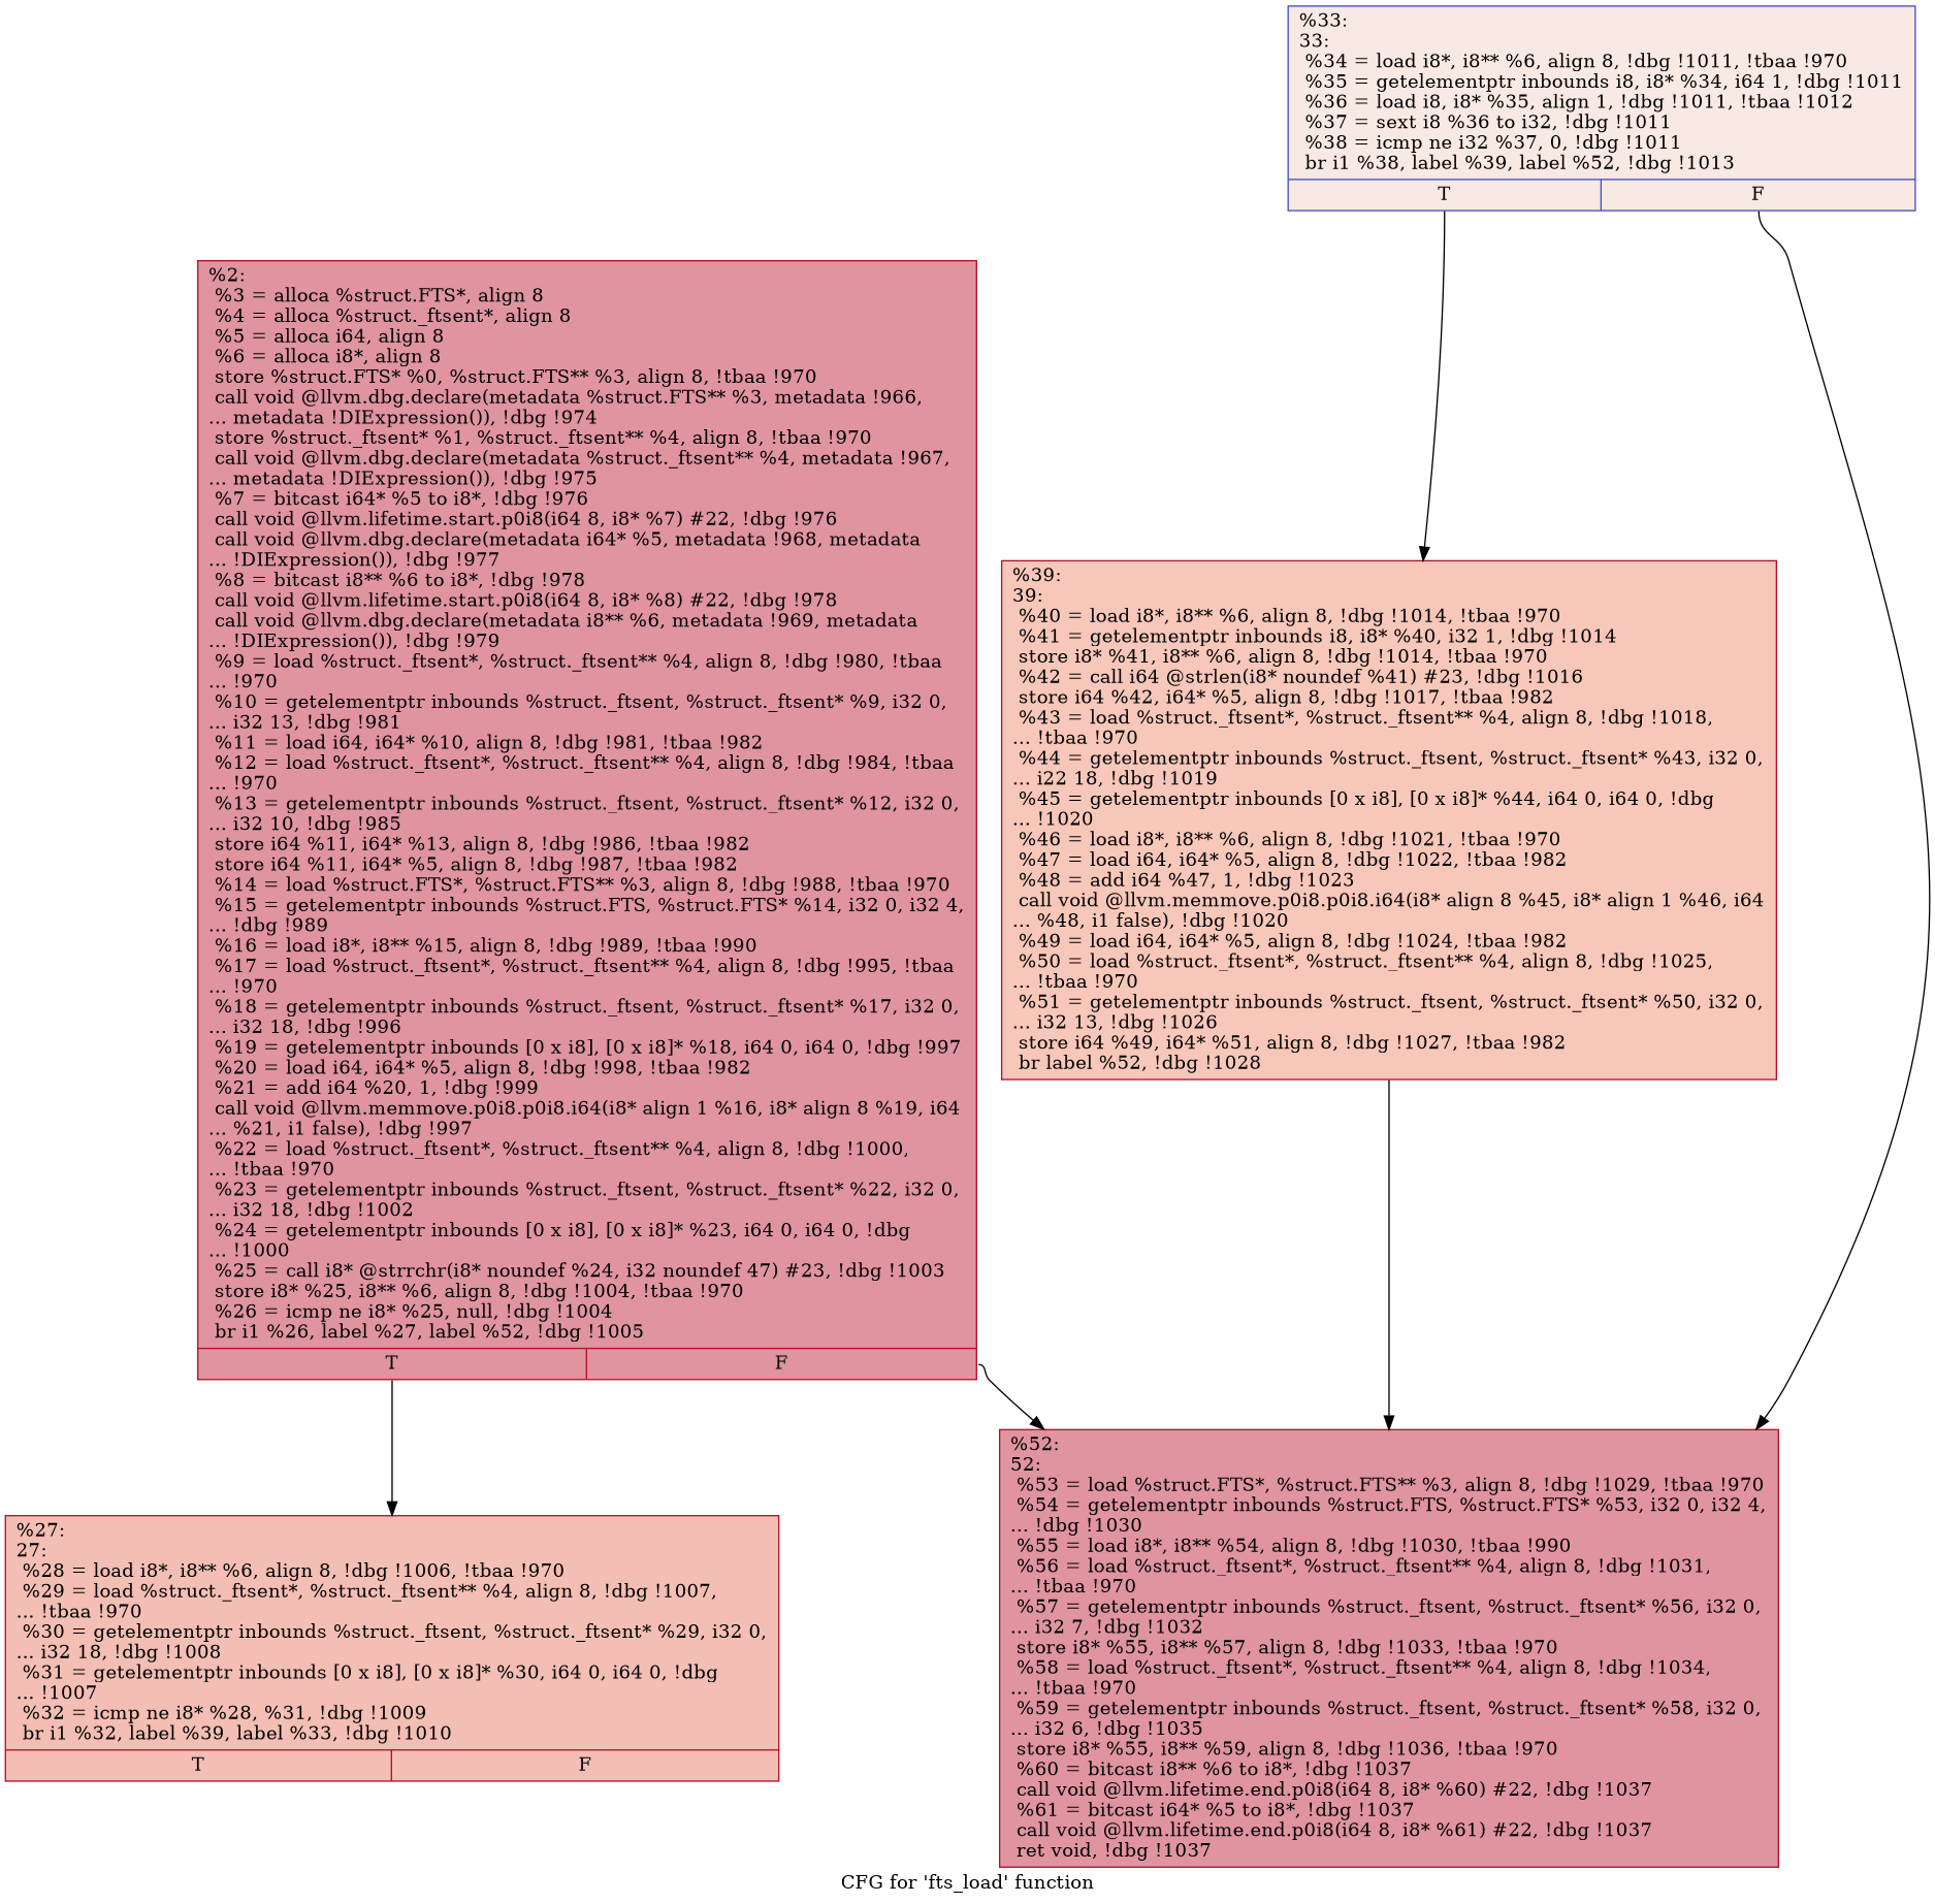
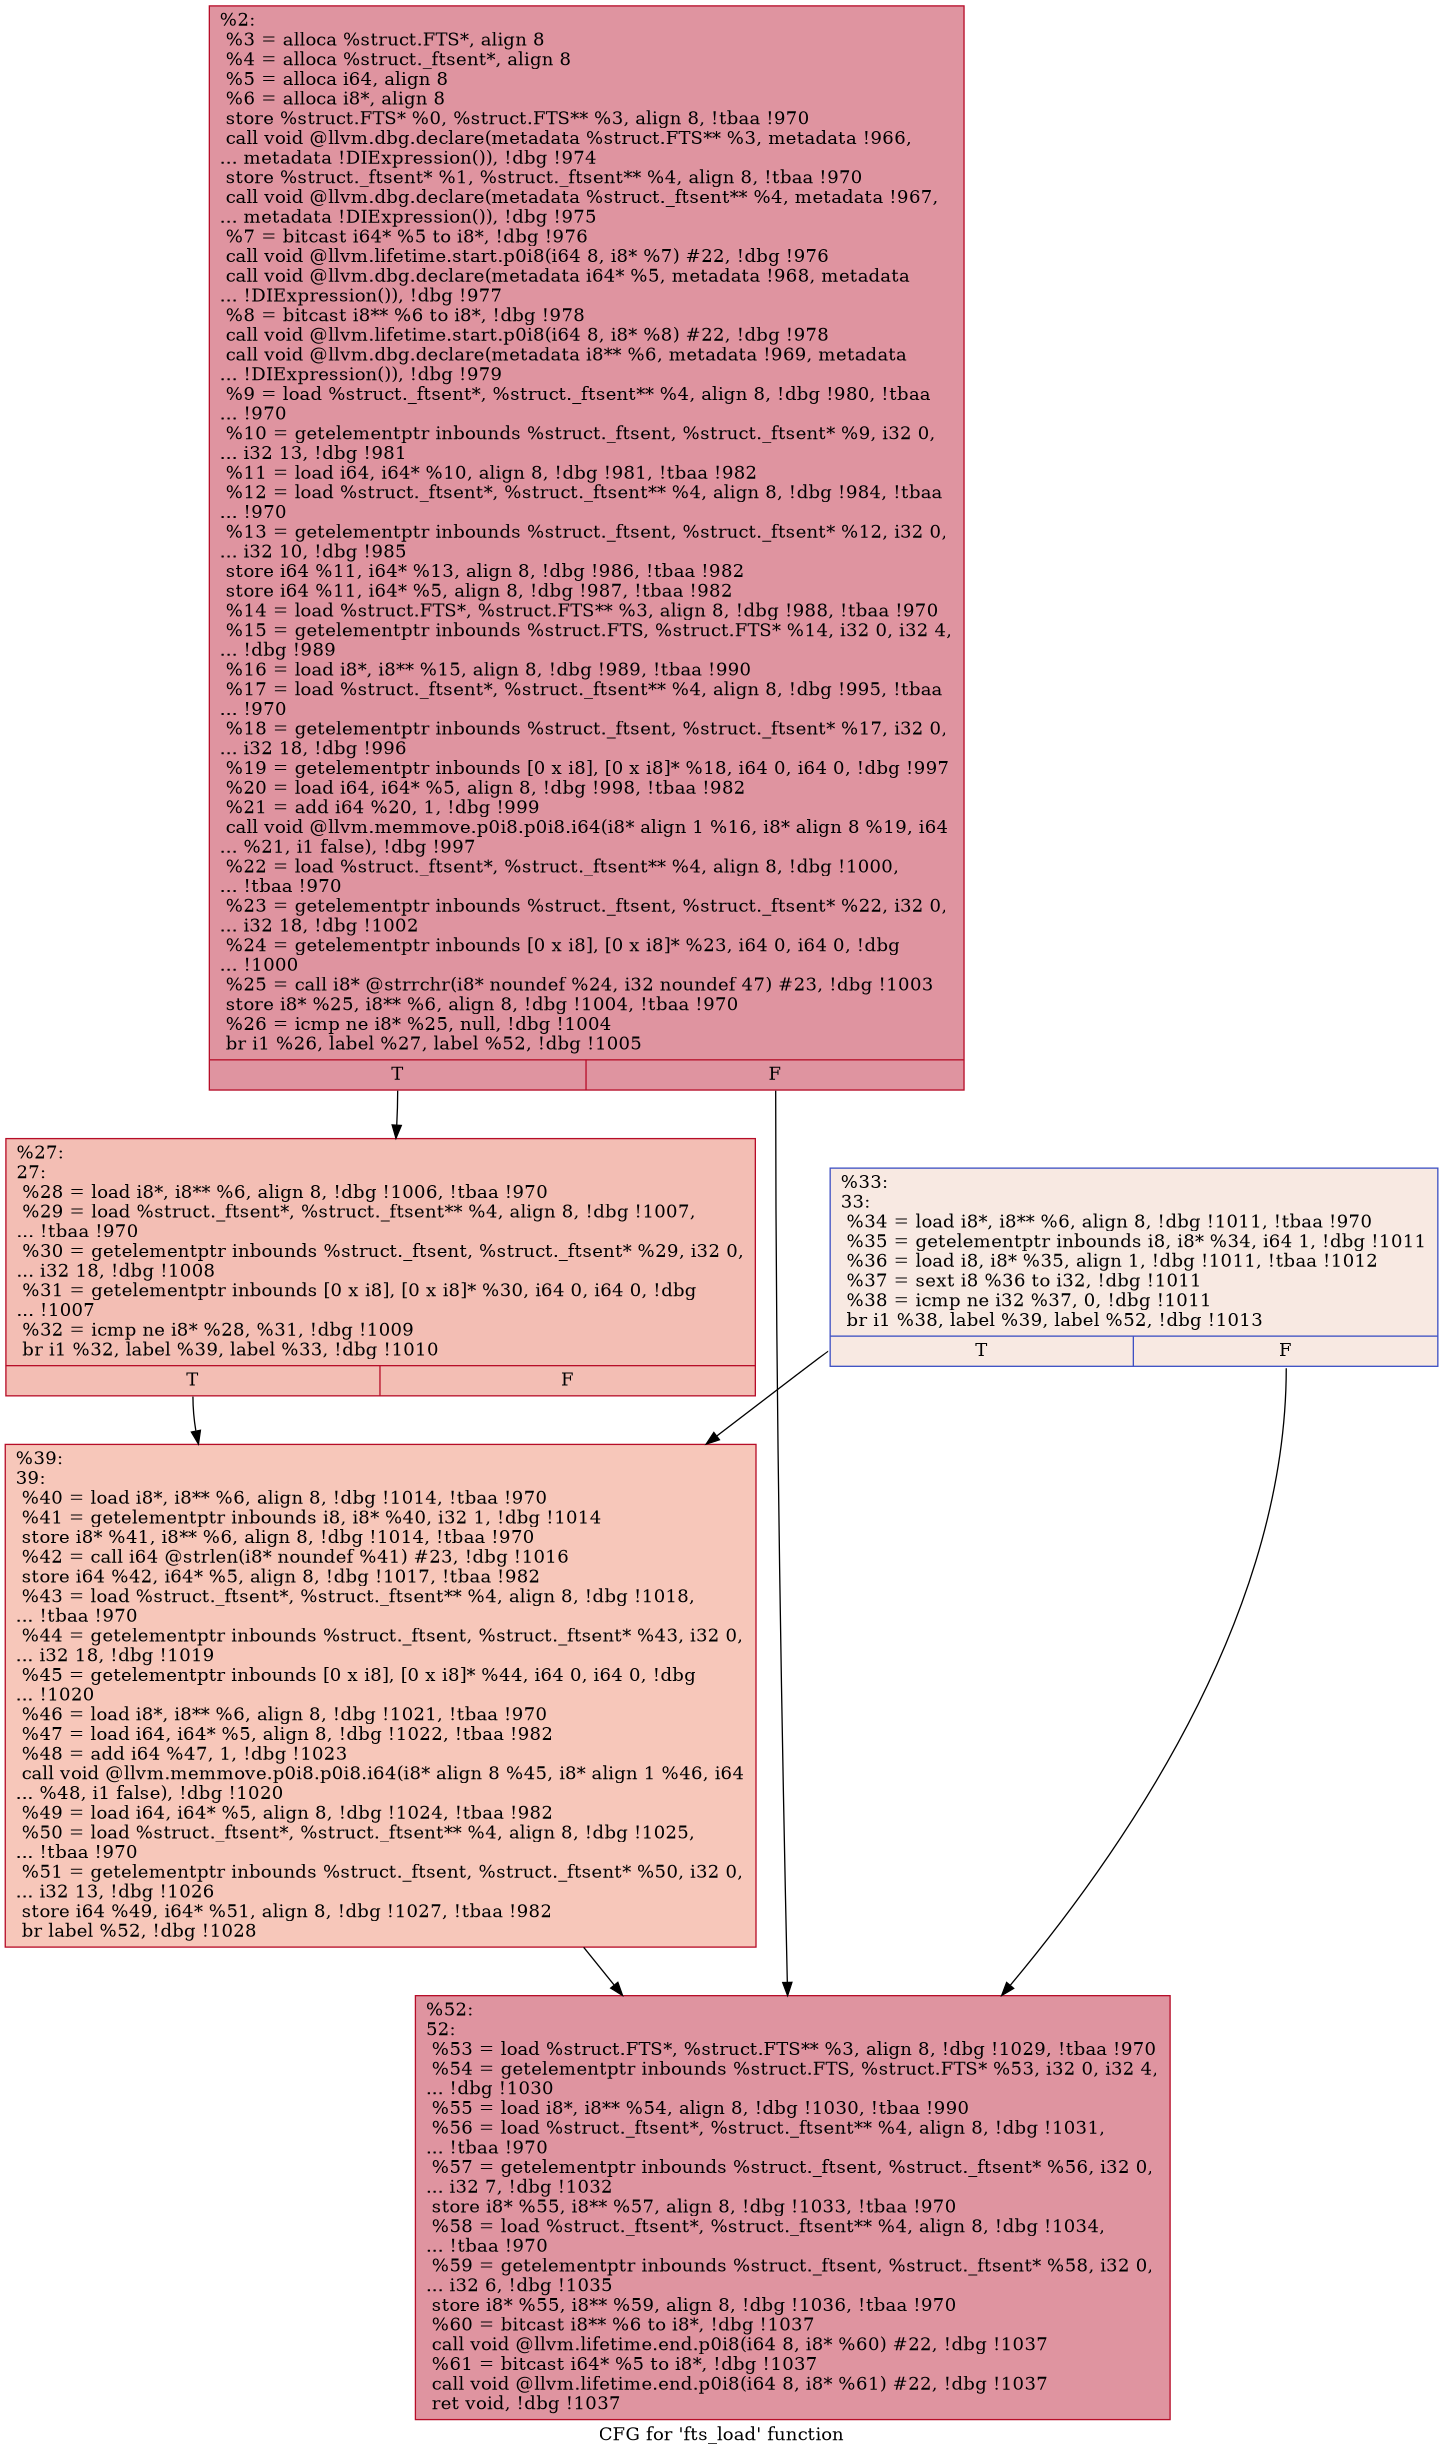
  digraph {
    label="CFG for 'fts_load' function"
    node [color="#b70d28ff" fillcolor="#b70d2870" shape=record style=filled]
    edge [tailport=s0]
    n1 [label="{%2:\l  %3 = alloca %struct.FTS*, align 8\l  %4 = alloca %struct._ftsent*, align 8\l  %5 = alloca i64, align 8\l  %6 = alloca i8*, align 8\l  store %struct.FTS* %0, %struct.FTS** %3, align 8, !tbaa !970\l  call void @llvm.dbg.declare(metadata %struct.FTS** %3, metadata !966,\l... metadata !DIExpression()), !dbg !974\l  store %struct._ftsent* %1, %struct._ftsent** %4, align 8, !tbaa !970\l  call void @llvm.dbg.declare(metadata %struct._ftsent** %4, metadata !967,\l... metadata !DIExpression()), !dbg !975\l  %7 = bitcast i64* %5 to i8*, !dbg !976\l  call void @llvm.lifetime.start.p0i8(i64 8, i8* %7) #22, !dbg !976\l  call void @llvm.dbg.declare(metadata i64* %5, metadata !968, metadata\l... !DIExpression()), !dbg !977\l  %8 = bitcast i8** %6 to i8*, !dbg !978\l  call void @llvm.lifetime.start.p0i8(i64 8, i8* %8) #22, !dbg !978\l  call void @llvm.dbg.declare(metadata i8** %6, metadata !969, metadata\l... !DIExpression()), !dbg !979\l  %9 = load %struct._ftsent*, %struct._ftsent** %4, align 8, !dbg !980, !tbaa\l... !970\l  %10 = getelementptr inbounds %struct._ftsent, %struct._ftsent* %9, i32 0,\l... i32 13, !dbg !981\l  %11 = load i64, i64* %10, align 8, !dbg !981, !tbaa !982\l  %12 = load %struct._ftsent*, %struct._ftsent** %4, align 8, !dbg !984, !tbaa\l... !970\l  %13 = getelementptr inbounds %struct._ftsent, %struct._ftsent* %12, i32 0,\l... i32 10, !dbg !985\l  store i64 %11, i64* %13, align 8, !dbg !986, !tbaa !982\l  store i64 %11, i64* %5, align 8, !dbg !987, !tbaa !982\l  %14 = load %struct.FTS*, %struct.FTS** %3, align 8, !dbg !988, !tbaa !970\l  %15 = getelementptr inbounds %struct.FTS, %struct.FTS* %14, i32 0, i32 4,\l... !dbg !989\l  %16 = load i8*, i8** %15, align 8, !dbg !989, !tbaa !990\l  %17 = load %struct._ftsent*, %struct._ftsent** %4, align 8, !dbg !995, !tbaa\l... !970\l  %18 = getelementptr inbounds %struct._ftsent, %struct._ftsent* %17, i32 0,\l... i32 18, !dbg !996\l  %19 = getelementptr inbounds [0 x i8], [0 x i8]* %18, i64 0, i64 0, !dbg !997\l  %20 = load i64, i64* %5, align 8, !dbg !998, !tbaa !982\l  %21 = add i64 %20, 1, !dbg !999\l  call void @llvm.memmove.p0i8.p0i8.i64(i8* align 1 %16, i8* align 8 %19, i64\l... %21, i1 false), !dbg !997\l  %22 = load %struct._ftsent*, %struct._ftsent** %4, align 8, !dbg !1000,\l... !tbaa !970\l  %23 = getelementptr inbounds %struct._ftsent, %struct._ftsent* %22, i32 0,\l... i32 18, !dbg !1002\l  %24 = getelementptr inbounds [0 x i8], [0 x i8]* %23, i64 0, i64 0, !dbg\l... !1000\l  %25 = call i8* @strrchr(i8* noundef %24, i32 noundef 47) #23, !dbg !1003\l  store i8* %25, i8** %6, align 8, !dbg !1004, !tbaa !970\l  %26 = icmp ne i8* %25, null, !dbg !1004\l  br i1 %26, label %27, label %52, !dbg !1005\l|{<s0>T|<s1>F}}"]
    n2 [fillcolor="#e36c5570" label="{%27:\l27:                                               \l  %28 = load i8*, i8** %6, align 8, !dbg !1006, !tbaa !970\l  %29 = load %struct._ftsent*, %struct._ftsent** %4, align 8, !dbg !1007,\l... !tbaa !970\l  %30 = getelementptr inbounds %struct._ftsent, %struct._ftsent* %29, i32 0,\l... i32 18, !dbg !1008\l  %31 = getelementptr inbounds [0 x i8], [0 x i8]* %30, i64 0, i64 0, !dbg\l... !1007\l  %32 = icmp ne i8* %28, %31, !dbg !1009\l  br i1 %32, label %39, label %33, !dbg !1010\l|{<s0>T|<s1>F}}"]
    n3 [label="{%52:\l52:                                               \l  %53 = load %struct.FTS*, %struct.FTS** %3, align 8, !dbg !1029, !tbaa !970\l  %54 = getelementptr inbounds %struct.FTS, %struct.FTS* %53, i32 0, i32 4,\l... !dbg !1030\l  %55 = load i8*, i8** %54, align 8, !dbg !1030, !tbaa !990\l  %56 = load %struct._ftsent*, %struct._ftsent** %4, align 8, !dbg !1031,\l... !tbaa !970\l  %57 = getelementptr inbounds %struct._ftsent, %struct._ftsent* %56, i32 0,\l... i32 7, !dbg !1032\l  store i8* %55, i8** %57, align 8, !dbg !1033, !tbaa !970\l  %58 = load %struct._ftsent*, %struct._ftsent** %4, align 8, !dbg !1034,\l... !tbaa !970\l  %59 = getelementptr inbounds %struct._ftsent, %struct._ftsent* %58, i32 0,\l... i32 6, !dbg !1035\l  store i8* %55, i8** %59, align 8, !dbg !1036, !tbaa !970\l  %60 = bitcast i8** %6 to i8*, !dbg !1037\l  call void @llvm.lifetime.end.p0i8(i64 8, i8* %60) #22, !dbg !1037\l  %61 = bitcast i64* %5 to i8*, !dbg !1037\l  call void @llvm.lifetime.end.p0i8(i64 8, i8* %61) #22, !dbg !1037\l  ret void, !dbg !1037\l}"]
-   n4 [fillcolor="#ec7f6370" label="{%39:\l39:                                               \l  %40 = load i8*, i8** %6, align 8, !dbg !1014, !tbaa !970\l  %41 = getelementptr inbounds i8, i8* %40, i32 1, !dbg !1014\l  store i8* %41, i8** %6, align 8, !dbg !1014, !tbaa !970\l  %42 = call i64 @strlen(i8* noundef %41) #23, !dbg !1016\l  store i64 %42, i64* %5, align 8, !dbg !1017, !tbaa !982\l  %43 = load %struct._ftsent*, %struct._ftsent** %4, align 8, !dbg !1018,\l... !tbaa !970\l  %44 = getelementptr inbounds %struct._ftsent, %struct._ftsent* %43, i32 0,\l... i22 18, !dbg !1019\l  %45 = getelementptr inbounds [0 x i8], [0 x i8]* %44, i64 0, i64 0, !dbg\l... !1020\l  %46 = load i8*, i8** %6, align 8, !dbg !1021, !tbaa !970\l  %47 = load i64, i64* %5, align 8, !dbg !1022, !tbaa !982\l  %48 = add i64 %47, 1, !dbg !1023\l  call void @llvm.memmove.p0i8.p0i8.i64(i8* align 8 %45, i8* align 1 %46, i64\l... %48, i1 false), !dbg !1020\l  %49 = load i64, i64* %5, align 8, !dbg !1024, !tbaa !982\l  %50 = load %struct._ftsent*, %struct._ftsent** %4, align 8, !dbg !1025,\l... !tbaa !970\l  %51 = getelementptr inbounds %struct._ftsent, %struct._ftsent* %50, i32 0,\l... i32 13, !dbg !1026\l  store i64 %49, i64* %51, align 8, !dbg !1027, !tbaa !982\l  br label %52, !dbg !1028\l}"]
+   n4 [fillcolor="#ec7f6370" label="{%39:\l39:                                               \l  %40 = load i8*, i8** %6, align 8, !dbg !1014, !tbaa !970\l  %41 = getelementptr inbounds i8, i8* %40, i32 1, !dbg !1014\l  store i8* %41, i8** %6, align 8, !dbg !1014, !tbaa !970\l  %42 = call i64 @strlen(i8* noundef %41) #23, !dbg !1016\l  store i64 %42, i64* %5, align 8, !dbg !1017, !tbaa !982\l  %43 = load %struct._ftsent*, %struct._ftsent** %4, align 8, !dbg !1018,\l... !tbaa !970\l  %44 = getelementptr inbounds %struct._ftsent, %struct._ftsent* %43, i32 0,\l... i32 18, !dbg !1019\l  %45 = getelementptr inbounds [0 x i8], [0 x i8]* %44, i64 0, i64 0, !dbg\l... !1020\l  %46 = load i8*, i8** %6, align 8, !dbg !1021, !tbaa !970\l  %47 = load i64, i64* %5, align 8, !dbg !1022, !tbaa !982\l  %48 = add i64 %47, 1, !dbg !1023\l  call void @llvm.memmove.p0i8.p0i8.i64(i8* align 8 %45, i8* align 1 %46, i64\l... %48, i1 false), !dbg !1020\l  %49 = load i64, i64* %5, align 8, !dbg !1024, !tbaa !982\l  %50 = load %struct._ftsent*, %struct._ftsent** %4, align 8, !dbg !1025,\l... !tbaa !970\l  %51 = getelementptr inbounds %struct._ftsent, %struct._ftsent* %50, i32 0,\l... i32 13, !dbg !1026\l  store i64 %49, i64* %51, align 8, !dbg !1027, !tbaa !982\l  br label %52, !dbg !1028\l}"]
    n5 [color="#3d50c3ff" fillcolor="#efcebd70" label="{%33:\l33:                                               \l  %34 = load i8*, i8** %6, align 8, !dbg !1011, !tbaa !970\l  %35 = getelementptr inbounds i8, i8* %34, i64 1, !dbg !1011\l  %36 = load i8, i8* %35, align 1, !dbg !1011, !tbaa !1012\l  %37 = sext i8 %36 to i32, !dbg !1011\l  %38 = icmp ne i32 %37, 0, !dbg !1011\l  br i1 %38, label %39, label %52, !dbg !1013\l|{<s0>T|<s1>F}}"]
    n1 -> n2
    n1 -> n3 [tailport=s1]
+   n2 -> n4
    n4 -> n3
    n5 -> n3 [tailport=s1]
    n5 -> n4
  }
